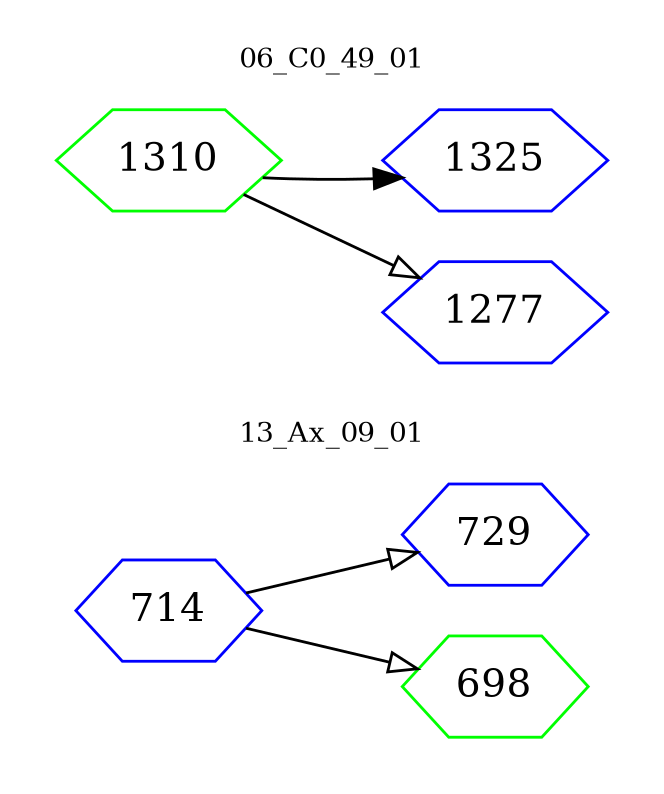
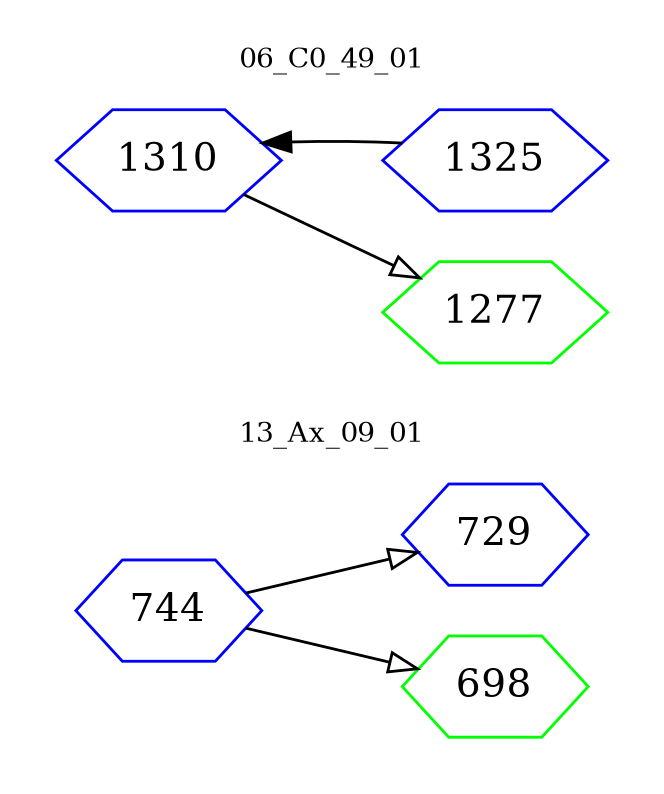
  digraph {
    rankdir=LR
    node [color=blue shape=hexagon]
    edge [arrowhead=onormal color=black]
-   n1 [label=714]
+   n1 [label=744]
    n2 [color=green label=698]
    n3 [label=729]
-   n4 [color=green label=1310]
-   n5 [label=1277]
+   n4 [label=1310]
+   n5 [color=green label=1277]
    n6 [label=1325]
    subgraph cluster_1 {
      color=white
      fontsize=10
      label="13_Ax_09_01"
      n1
      n2
      n3
    }
    subgraph cluster_2 {
      color=white
      fontsize=10
      label="06_C0_49_01"
      n4
      n5
      n6
    }
    n1 -> n2
    n1 -> n3
    n4 -> n5
-   n4 -> n6 [arrowhead=normal]
+   n6 -> n4 [arrowhead=normal]
  }
